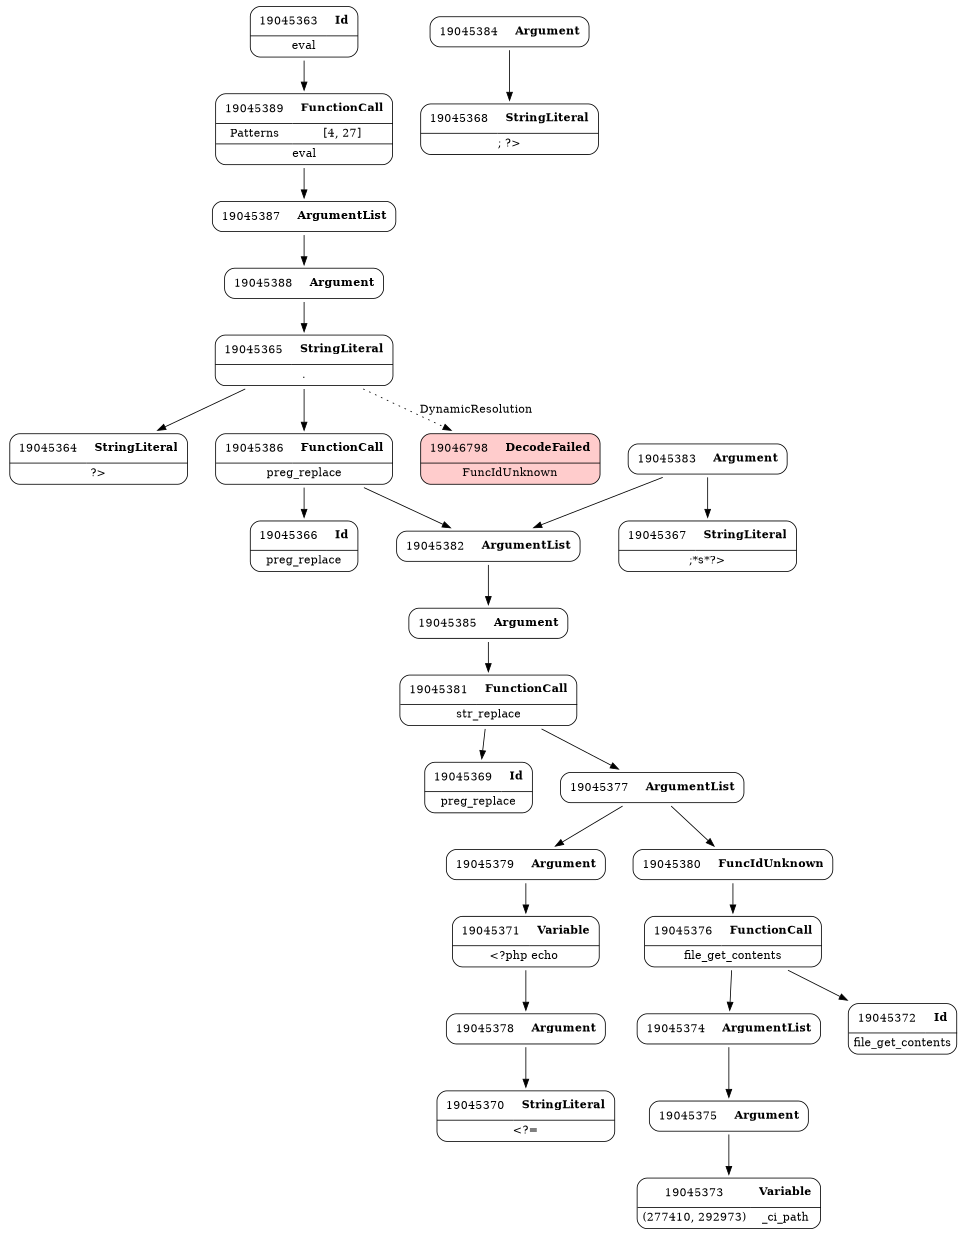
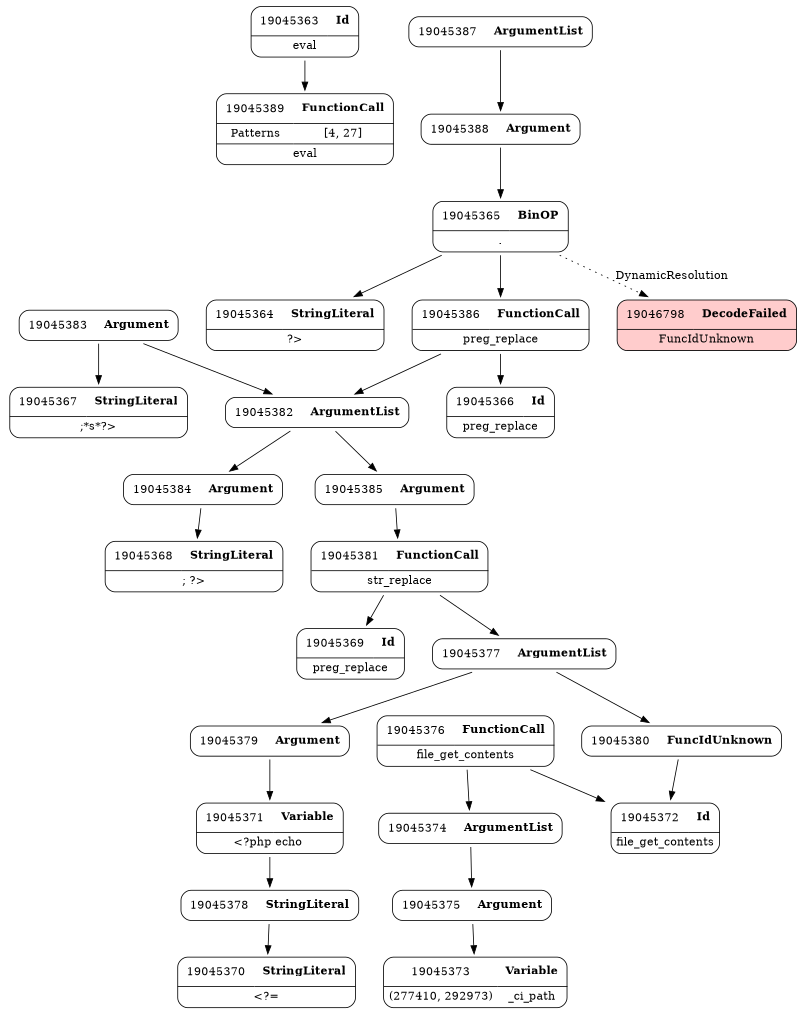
  digraph {
    node [shape=none]
    edge [weight=2]
    n1 [label=<<TABLE border='1' cellspacing='0' cellpadding='10' style='rounded' ><TR><TD border='0'>19045363</TD><TD border='0'><B>Id</B></TD></TR><HR/><TR><TD border='0' cellpadding='5' colspan='2'>eval</TD></TR></TABLE>>]
    n2 [label=<<TABLE border='1' cellspacing='0' cellpadding='10' style='rounded' ><TR><TD border='0'>19045389</TD><TD border='0'><B>FunctionCall</B></TD></TR><HR/><TR><TD border='0' cellpadding='5'>Patterns</TD><TD border='0' cellpadding='5'>[4, 27]</TD></TR><HR/><TR><TD border='0' cellpadding='5' colspan='2'>eval</TD></TR></TABLE>>]
    n3 [label=<<TABLE border='1' cellspacing='0' cellpadding='10' style='rounded' ><TR><TD border='0'>19045366</TD><TD border='0'><B>Id</B></TD></TR><HR/><TR><TD border='0' cellpadding='5' colspan='2'>preg_replace</TD></TR></TABLE>>]
    n4 [label=<<TABLE border='1' cellspacing='0' cellpadding='10' style='rounded' ><TR><TD border='0'>19045367</TD><TD border='0'><B>StringLiteral</B></TD></TR><HR/><TR><TD border='0' cellpadding='5' colspan='2'>;*s*?&gt;</TD></TR></TABLE>>]
    n5 [label=<<TABLE border='1' cellspacing='0' cellpadding='10' style='rounded' ><TR><TD border='0'>19045364</TD><TD border='0'><B>StringLiteral</B></TD></TR><HR/><TR><TD border='0' cellpadding='5' colspan='2'>?&gt;</TD></TR></TABLE>>]
-   n6 [label=<<TABLE border='1' cellspacing='0' cellpadding='10' style='rounded' ><TR><TD border='0'>19045365</TD><TD border='0'><B>StringLiteral</B></TD></TR><HR/><TR><TD border='0' cellpadding='5' colspan='2'>.</TD></TR></TABLE>>]
+   n6 [label=<<TABLE border='1' cellspacing='0' cellpadding='10' style='rounded' ><TR><TD border='0'>19045365</TD><TD border='0'><B>BinOP</B></TD></TR><HR/><TR><TD border='0' cellpadding='5' colspan='2'>.</TD></TR></TABLE>>]
    n7 [label=<<TABLE border='1' cellspacing='0' cellpadding='10' style='rounded' ><TR><TD border='0'>19045386</TD><TD border='0'><B>FunctionCall</B></TD></TR><HR/><TR><TD border='0' cellpadding='5' colspan='2'>preg_replace</TD></TR></TABLE>>]
    n8 [label=<<TABLE border='1' cellspacing='0' cellpadding='10' style='rounded' bgcolor='#FFCCCC' ><TR><TD border='0'>19046798</TD><TD border='0'><B>DecodeFailed</B></TD></TR><HR/><TR><TD border='0' cellpadding='5' colspan='2'>FuncIdUnknown</TD></TR></TABLE>>]
    n9 [label=<<TABLE border='1' cellspacing='0' cellpadding='10' style='rounded' ><TR><TD border='0'>19045382</TD><TD border='0'><B>ArgumentList</B></TD></TR></TABLE>>]
    n10 [label=<<TABLE border='1' cellspacing='0' cellpadding='10' style='rounded' ><TR><TD border='0'>19045384</TD><TD border='0'><B>Argument</B></TD></TR></TABLE>>]
    n11 [label=<<TABLE border='1' cellspacing='0' cellpadding='10' style='rounded' ><TR><TD border='0'>19045385</TD><TD border='0'><B>Argument</B></TD></TR></TABLE>>]
    n12 [label=<<TABLE border='1' cellspacing='0' cellpadding='10' style='rounded' ><TR><TD border='0'>19045370</TD><TD border='0'><B>StringLiteral</B></TD></TR><HR/><TR><TD border='0' cellpadding='5' colspan='2'>&lt;?=</TD></TR></TABLE>>]
    n13 [label=<<TABLE border='1' cellspacing='0' cellpadding='10' style='rounded' ><TR><TD border='0'>19045371</TD><TD border='0'><B>Variable</B></TD></TR><HR/><TR><TD border='0' cellpadding='5' colspan='2'>&lt;?php echo </TD></TR></TABLE>>]
-   n14 [label=<<TABLE border='1' cellspacing='0' cellpadding='10' style='rounded' ><TR><TD border='0'>19045378</TD><TD border='0'><B>Argument</B></TD></TR></TABLE>>]
+   n14 [label=<<TABLE border='1' cellspacing='0' cellpadding='10' style='rounded' ><TR><TD border='0'>19045378</TD><TD border='0'><B>StringLiteral</B></TD></TR></TABLE>>]
    n15 [label=<<TABLE border='1' cellspacing='0' cellpadding='10' style='rounded' ><TR><TD border='0'>19045368</TD><TD border='0'><B>StringLiteral</B></TD></TR><HR/><TR><TD border='0' cellpadding='5' colspan='2'>; ?&gt;</TD></TR></TABLE>>]
    n16 [label=<<TABLE border='1' cellspacing='0' cellpadding='10' style='rounded' ><TR><TD border='0'>19045369</TD><TD border='0'><B>Id</B></TD></TR><HR/><TR><TD border='0' cellpadding='5' colspan='2'>preg_replace</TD></TR></TABLE>>]
    n17 [label=<<TABLE border='1' cellspacing='0' cellpadding='10' style='rounded' ><TR><TD border='0'>19045374</TD><TD border='0'><B>ArgumentList</B></TD></TR></TABLE>>]
    n18 [label=<<TABLE border='1' cellspacing='0' cellpadding='10' style='rounded' ><TR><TD border='0'>19045375</TD><TD border='0'><B>Argument</B></TD></TR></TABLE>>]
    n19 [label=<<TABLE border='1' cellspacing='0' cellpadding='10' style='rounded' ><TR><TD border='0'>19045373</TD><TD border='0'><B>Variable</B></TD></TR><HR/><TR><TD border='0' cellpadding='5'>(277410, 292973)</TD><TD border='0' cellpadding='5'>_ci_path</TD></TR></TABLE>>]
    n20 [label=<<TABLE border='1' cellspacing='0' cellpadding='10' style='rounded' ><TR><TD border='0'>19045372</TD><TD border='0'><B>Id</B></TD></TR><HR/><TR><TD border='0' cellpadding='5' colspan='2'>file_get_contents</TD></TR></TABLE>>]
    n21 [label=<<TABLE border='1' cellspacing='0' cellpadding='10' style='rounded' ><TR><TD border='0'>19045379</TD><TD border='0'><B>Argument</B></TD></TR></TABLE>>]
    n22 [label=<<TABLE border='1' cellspacing='0' cellpadding='10' style='rounded' ><TR><TD border='0'>19045376</TD><TD border='0'><B>FunctionCall</B></TD></TR><HR/><TR><TD border='0' cellpadding='5' colspan='2'>file_get_contents</TD></TR></TABLE>>]
    n23 [label=<<TABLE border='1' cellspacing='0' cellpadding='10' style='rounded' ><TR><TD border='0'>19045377</TD><TD border='0'><B>ArgumentList</B></TD></TR></TABLE>>]
    n24 [label=<<TABLE border='1' cellspacing='0' cellpadding='10' style='rounded' ><TR><TD border='0'>19045380</TD><TD border='0'><B>FuncIdUnknown</B></TD></TR></TABLE>>]
    n25 [label=<<TABLE border='1' cellspacing='0' cellpadding='10' style='rounded' ><TR><TD border='0'>19045383</TD><TD border='0'><B>Argument</B></TD></TR></TABLE>>]
    n26 [label=<<TABLE border='1' cellspacing='0' cellpadding='10' style='rounded' ><TR><TD border='0'>19045381</TD><TD border='0'><B>FunctionCall</B></TD></TR><HR/><TR><TD border='0' cellpadding='5' colspan='2'>str_replace</TD></TR></TABLE>>]
    n27 [label=<<TABLE border='1' cellspacing='0' cellpadding='10' style='rounded' ><TR><TD border='0'>19045387</TD><TD border='0'><B>ArgumentList</B></TD></TR></TABLE>>]
    n28 [label=<<TABLE border='1' cellspacing='0' cellpadding='10' style='rounded' ><TR><TD border='0'>19045388</TD><TD border='0'><B>Argument</B></TD></TR></TABLE>>]
    n1 -> n2
-   n2 -> n27
    n6 -> n5
    n6 -> n7
    n6 -> n8 [label=DynamicResolution style=dotted weight=""]
    n7 -> n3
    n7 -> n9
+   n9 -> n10
    n9 -> n11
    n10 -> n15
    n11 -> n26
    n13 -> n14
    n14 -> n12
    n17 -> n18
    n18 -> n19
    n21 -> n13
    n22 -> n17
    n22 -> n20
    n23 -> n21
    n23 -> n24
-   n24 -> n22
+   n24 -> n20
    n25 -> n4
    n25 -> n9
    n26 -> n16
    n26 -> n23
    n27 -> n28
    n28 -> n6
  }
